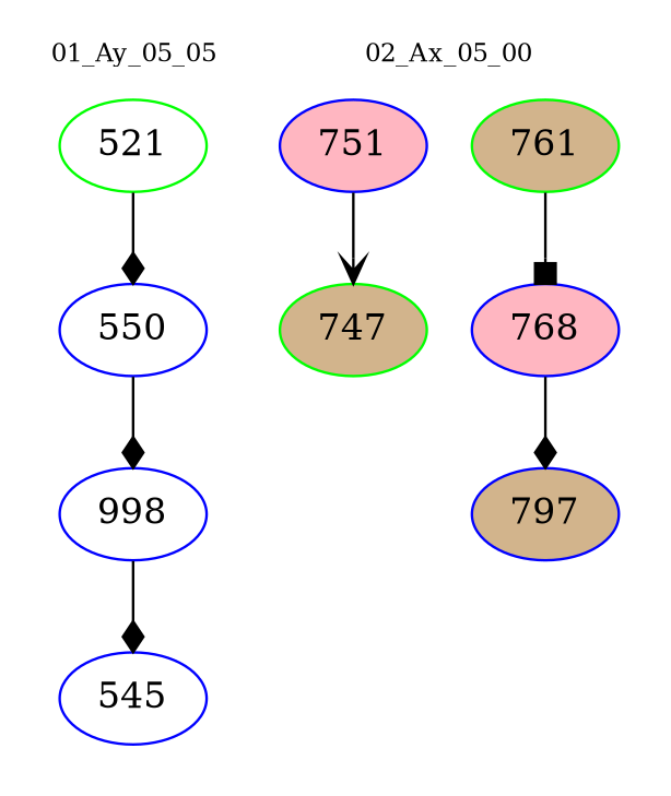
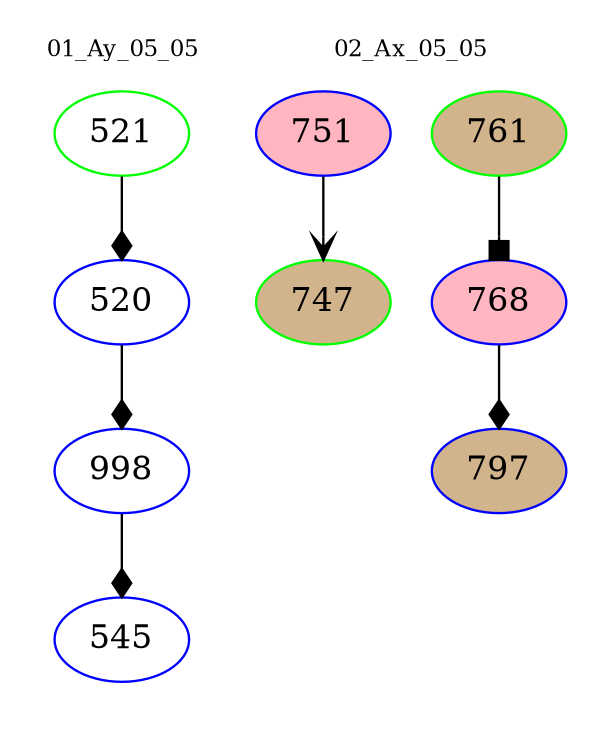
  digraph {
    node [color=blue fillcolor=white style=filled]
    edge [arrowhead=diamond color=black]
    n1 [color=green label=521]
-   n2 [label=550]
+   n2 [label=520]
    n3 [label=998]
    n4 [label=545]
    n5 [color=green fillcolor=tan label=761]
    n6 [fillcolor=lightpink label=768]
    n7 [fillcolor=tan label=797]
    n8 [fillcolor=lightpink label=751]
    n9 [color=green fillcolor=tan label=747]
    subgraph cluster_1 {
      color=white
      fontsize=10
      label="01_Ay_05_05"
      n1
      n2
      n3
      n4
    }
    subgraph cluster_2 {
      color=white
      fontsize=10
-     label="02_Ax_05_00"
+     label="02_Ax_05_05"
      n5
      n6
      n7
      n8
      n9
    }
    n1 -> n2
    n2 -> n3
    n3 -> n4
    n5 -> n6 [arrowhead=box]
    n6 -> n7
    n8 -> n9 [arrowhead=vee]
  }
